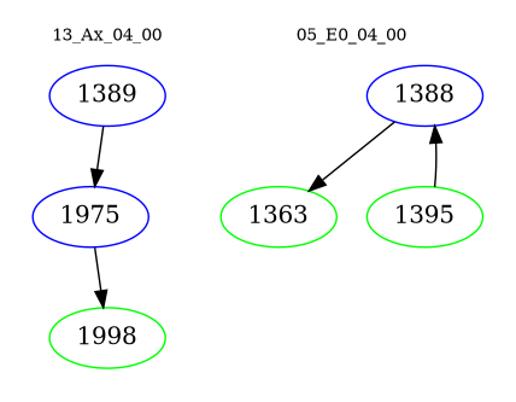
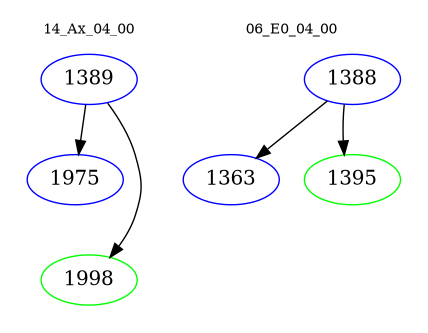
  digraph {
    node [color=blue]
    edge [color=black]
    n1 [label=1389]
    n2 [label=1975]
    n3 [color=green label=1998]
    n4 [label=1388]
-   n5 [color=green label=1363]
+   n5 [label=1363]
    n6 [color=green label=1395]
    subgraph cluster_1 {
      color=white
      fontsize=10
-     label="13_Ax_04_00"
+     label="14_Ax_04_00"
      n1
      n2
      n3
    }
    subgraph cluster_2 {
      color=white
      fontsize=10
-     label="05_E0_04_00"
+     label="06_E0_04_00"
      n4
      n5
      n6
    }
    n1 -> n2
-   n2 -> n3
+   n1 -> n3
    n4 -> n5
-   n6 -> n4
+   n4 -> n6
  }
